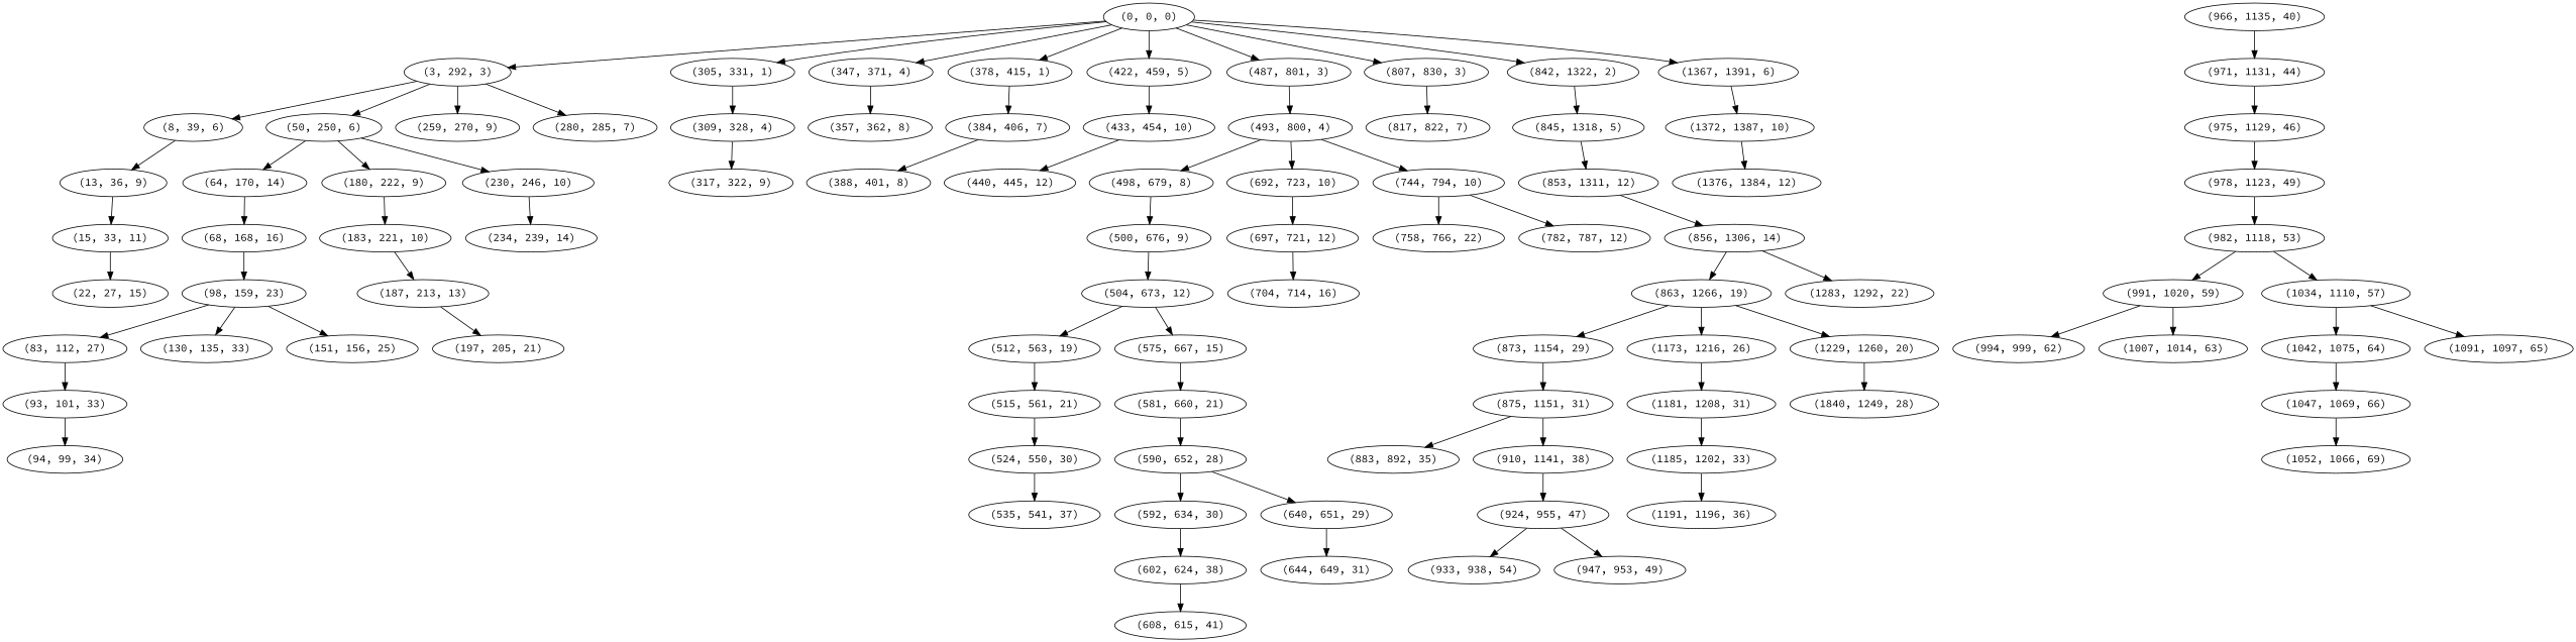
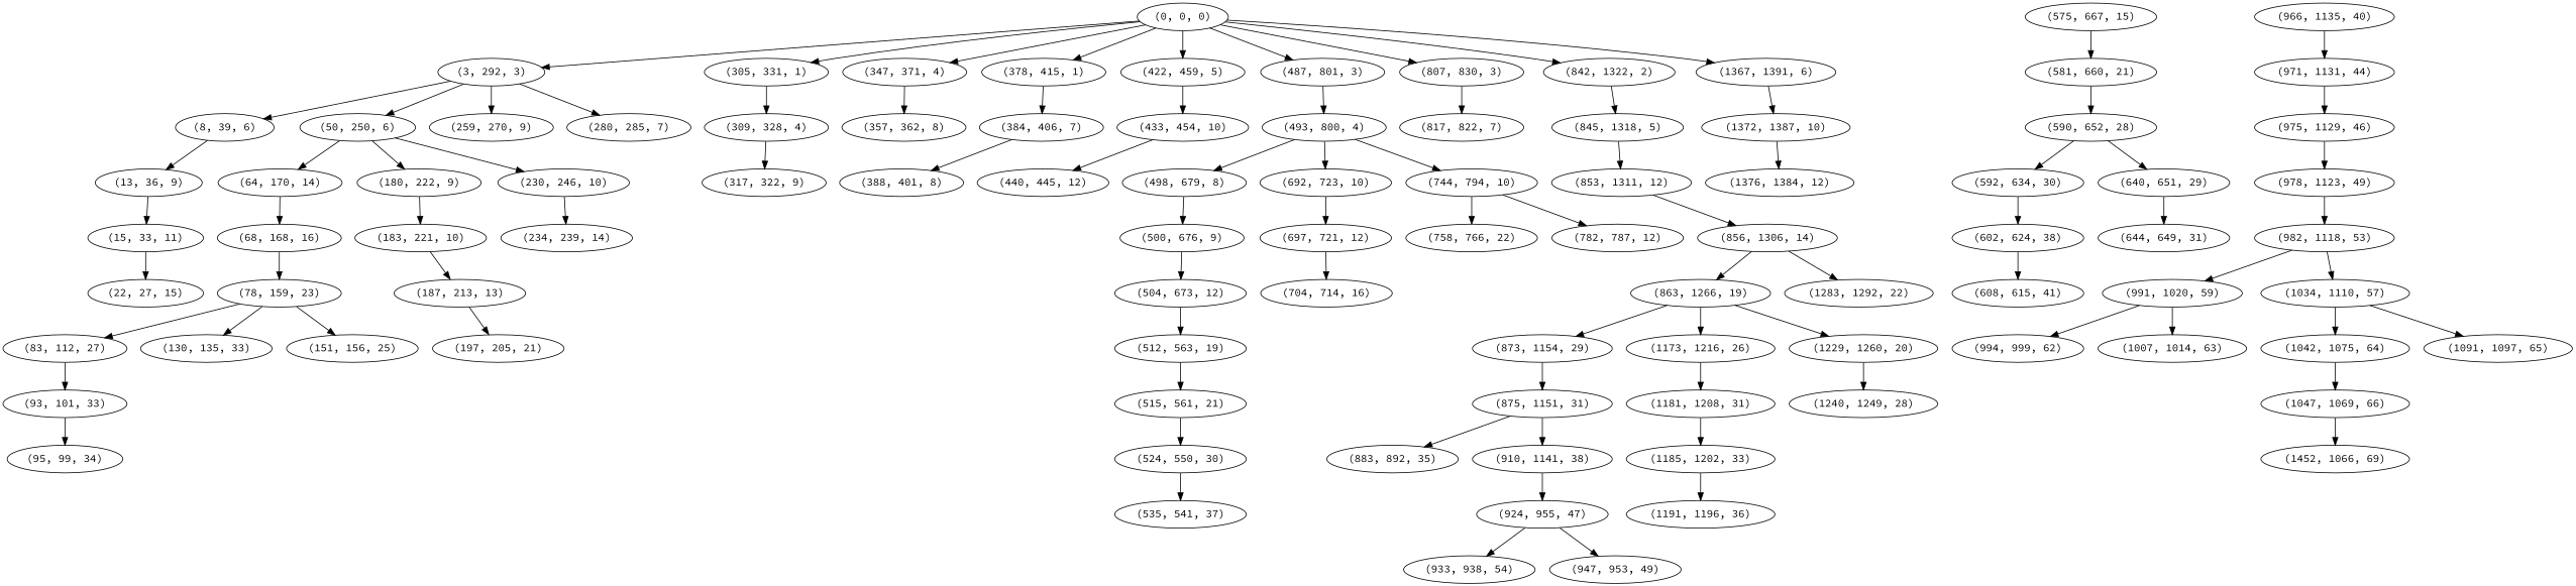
  digraph {
    fontname="Source Code Pro"
    node [fontname="Source Code Pro"]
    edge [fontname="Source Code Pro"]
    "(0, 0, 0)"
    "(3, 292, 3)"
    "(305, 331, 1)"
    "(347, 371, 4)"
    "(378, 415, 1)"
    "(422, 459, 5)"
    "(487, 801, 3)"
    "(807, 830, 3)"
    "(842, 1322, 2)"
    "(1367, 1391, 6)"
    "(8, 39, 6)"
    "(50, 250, 6)"
    "(259, 270, 9)"
    "(280, 285, 7)"
    "(309, 328, 4)"
    "(357, 362, 8)"
    "(384, 406, 7)"
    "(433, 454, 10)"
    "(493, 800, 4)"
    "(817, 822, 7)"
    "(845, 1318, 5)"
    "(1372, 1387, 10)"
    "(13, 36, 9)"
    "(64, 170, 14)"
    "(180, 222, 9)"
    "(230, 246, 10)"
    "(15, 33, 11)"
    "(22, 27, 15)"
    "(68, 168, 16)"
    "(183, 221, 10)"
    "(234, 239, 14)"
-   "(78, 159, 23)" [label="(98, 159, 23)"]
+   "(78, 159, 23)"
    "(83, 112, 27)"
    "(130, 135, 33)"
    "(151, 156, 25)"
    "(93, 101, 33)"
-   "(94, 99, 34)"
+   "(94, 99, 34)" [label="(95, 99, 34)"]
    "(187, 213, 13)"
    "(197, 205, 21)"
    "(317, 322, 9)"
    "(388, 401, 8)"
    "(440, 445, 12)"
    "(498, 679, 8)"
    "(692, 723, 10)"
    "(744, 794, 10)"
    "(500, 676, 9)"
    "(697, 721, 12)"
    "(758, 766, 22)"
    "(782, 787, 12)"
    "(504, 673, 12)"
    "(512, 563, 19)"
    "(575, 667, 15)"
    "(515, 561, 21)"
    "(581, 660, 21)"
    "(524, 550, 30)"
    "(535, 541, 37)"
    "(590, 652, 28)"
    "(592, 634, 30)"
    "(640, 651, 29)"
    "(602, 624, 38)"
    "(644, 649, 31)"
    "(608, 615, 41)"
    "(704, 714, 16)"
    "(853, 1311, 12)"
    "(856, 1306, 14)"
    "(863, 1266, 19)"
    "(1283, 1292, 22)"
    "(873, 1154, 29)"
    "(1173, 1216, 26)"
    "(1229, 1260, 20)"
    "(875, 1151, 31)"
    "(1181, 1208, 31)"
-   "(1240, 1249, 28)" [label="(1840, 1249, 28)"]
+   "(1240, 1249, 28)"
    "(883, 892, 35)"
    "(910, 1141, 38)"
    "(924, 955, 47)"
    "(933, 938, 54)"
    "(947, 953, 49)"
    "(966, 1135, 40)"
    "(971, 1131, 44)"
    "(975, 1129, 46)"
    "(978, 1123, 49)"
    "(982, 1118, 53)"
    "(991, 1020, 59)"
    "(1034, 1110, 57)"
    "(994, 999, 62)"
    "(1007, 1014, 63)"
    "(1042, 1075, 64)"
    "(1091, 1097, 65)"
    "(1047, 1069, 66)"
-   "(1052, 1066, 69)"
+   "(1052, 1066, 69)" [label="(1452, 1066, 69)"]
    "(1185, 1202, 33)"
    "(1191, 1196, 36)"
    "(1376, 1384, 12)"
    "(0, 0, 0)" -> "(3, 292, 3)"
    "(0, 0, 0)" -> "(305, 331, 1)"
    "(0, 0, 0)" -> "(347, 371, 4)"
    "(0, 0, 0)" -> "(378, 415, 1)"
    "(0, 0, 0)" -> "(422, 459, 5)"
    "(0, 0, 0)" -> "(487, 801, 3)"
    "(0, 0, 0)" -> "(807, 830, 3)"
    "(0, 0, 0)" -> "(842, 1322, 2)"
    "(0, 0, 0)" -> "(1367, 1391, 6)"
    "(3, 292, 3)" -> "(8, 39, 6)"
    "(3, 292, 3)" -> "(50, 250, 6)"
    "(3, 292, 3)" -> "(259, 270, 9)"
    "(3, 292, 3)" -> "(280, 285, 7)"
    "(305, 331, 1)" -> "(309, 328, 4)"
    "(347, 371, 4)" -> "(357, 362, 8)"
    "(378, 415, 1)" -> "(384, 406, 7)"
    "(422, 459, 5)" -> "(433, 454, 10)"
    "(487, 801, 3)" -> "(493, 800, 4)"
    "(807, 830, 3)" -> "(817, 822, 7)"
    "(842, 1322, 2)" -> "(845, 1318, 5)"
    "(1367, 1391, 6)" -> "(1372, 1387, 10)"
    "(8, 39, 6)" -> "(13, 36, 9)"
    "(50, 250, 6)" -> "(64, 170, 14)"
    "(50, 250, 6)" -> "(180, 222, 9)"
    "(50, 250, 6)" -> "(230, 246, 10)"
    "(309, 328, 4)" -> "(317, 322, 9)"
    "(384, 406, 7)" -> "(388, 401, 8)"
    "(433, 454, 10)" -> "(440, 445, 12)"
    "(493, 800, 4)" -> "(498, 679, 8)"
    "(493, 800, 4)" -> "(692, 723, 10)"
    "(493, 800, 4)" -> "(744, 794, 10)"
    "(845, 1318, 5)" -> "(853, 1311, 12)"
    "(1372, 1387, 10)" -> "(1376, 1384, 12)"
    "(13, 36, 9)" -> "(15, 33, 11)"
    "(64, 170, 14)" -> "(68, 168, 16)"
    "(180, 222, 9)" -> "(183, 221, 10)"
    "(230, 246, 10)" -> "(234, 239, 14)"
    "(15, 33, 11)" -> "(22, 27, 15)"
    "(68, 168, 16)" -> "(78, 159, 23)"
    "(183, 221, 10)" -> "(187, 213, 13)"
    "(78, 159, 23)" -> "(83, 112, 27)"
    "(78, 159, 23)" -> "(130, 135, 33)"
    "(78, 159, 23)" -> "(151, 156, 25)"
    "(83, 112, 27)" -> "(93, 101, 33)"
    "(93, 101, 33)" -> "(94, 99, 34)"
    "(187, 213, 13)" -> "(197, 205, 21)"
    "(498, 679, 8)" -> "(500, 676, 9)"
    "(692, 723, 10)" -> "(697, 721, 12)"
    "(744, 794, 10)" -> "(758, 766, 22)"
    "(744, 794, 10)" -> "(782, 787, 12)"
    "(500, 676, 9)" -> "(504, 673, 12)"
    "(697, 721, 12)" -> "(704, 714, 16)"
    "(504, 673, 12)" -> "(512, 563, 19)"
-   "(504, 673, 12)" -> "(575, 667, 15)"
    "(512, 563, 19)" -> "(515, 561, 21)"
    "(575, 667, 15)" -> "(581, 660, 21)"
    "(515, 561, 21)" -> "(524, 550, 30)"
    "(581, 660, 21)" -> "(590, 652, 28)"
    "(524, 550, 30)" -> "(535, 541, 37)"
    "(590, 652, 28)" -> "(592, 634, 30)"
    "(590, 652, 28)" -> "(640, 651, 29)"
    "(592, 634, 30)" -> "(602, 624, 38)"
    "(640, 651, 29)" -> "(644, 649, 31)"
    "(602, 624, 38)" -> "(608, 615, 41)"
    "(853, 1311, 12)" -> "(856, 1306, 14)"
    "(856, 1306, 14)" -> "(863, 1266, 19)"
    "(856, 1306, 14)" -> "(1283, 1292, 22)"
    "(863, 1266, 19)" -> "(873, 1154, 29)"
    "(863, 1266, 19)" -> "(1173, 1216, 26)"
    "(863, 1266, 19)" -> "(1229, 1260, 20)"
    "(873, 1154, 29)" -> "(875, 1151, 31)"
    "(1173, 1216, 26)" -> "(1181, 1208, 31)"
    "(1229, 1260, 20)" -> "(1240, 1249, 28)"
    "(875, 1151, 31)" -> "(883, 892, 35)"
    "(875, 1151, 31)" -> "(910, 1141, 38)"
    "(1181, 1208, 31)" -> "(1185, 1202, 33)"
    "(910, 1141, 38)" -> "(924, 955, 47)"
    "(924, 955, 47)" -> "(933, 938, 54)"
    "(924, 955, 47)" -> "(947, 953, 49)"
    "(966, 1135, 40)" -> "(971, 1131, 44)"
    "(971, 1131, 44)" -> "(975, 1129, 46)"
    "(975, 1129, 46)" -> "(978, 1123, 49)"
    "(978, 1123, 49)" -> "(982, 1118, 53)"
    "(982, 1118, 53)" -> "(991, 1020, 59)"
    "(982, 1118, 53)" -> "(1034, 1110, 57)"
    "(991, 1020, 59)" -> "(994, 999, 62)"
    "(991, 1020, 59)" -> "(1007, 1014, 63)"
    "(1034, 1110, 57)" -> "(1042, 1075, 64)"
    "(1034, 1110, 57)" -> "(1091, 1097, 65)"
    "(1042, 1075, 64)" -> "(1047, 1069, 66)"
    "(1047, 1069, 66)" -> "(1052, 1066, 69)"
    "(1185, 1202, 33)" -> "(1191, 1196, 36)"
  }
